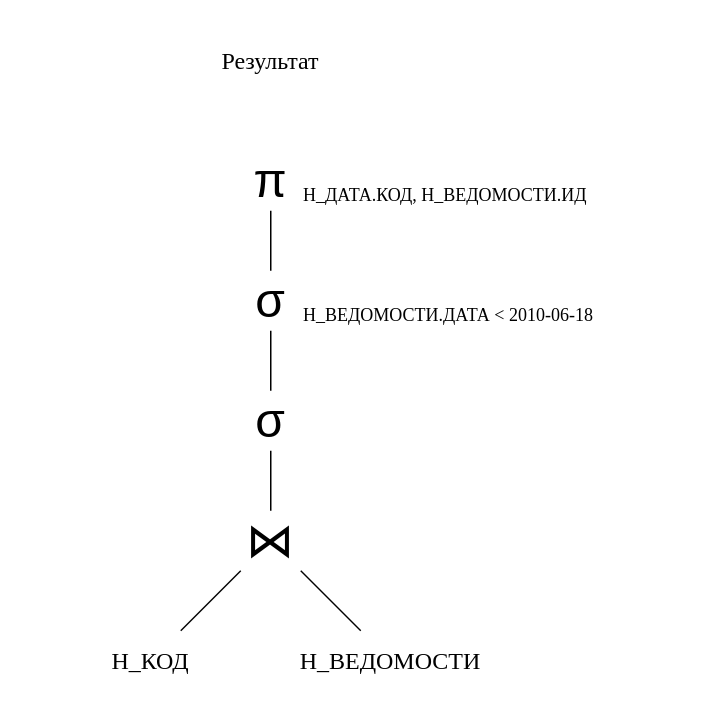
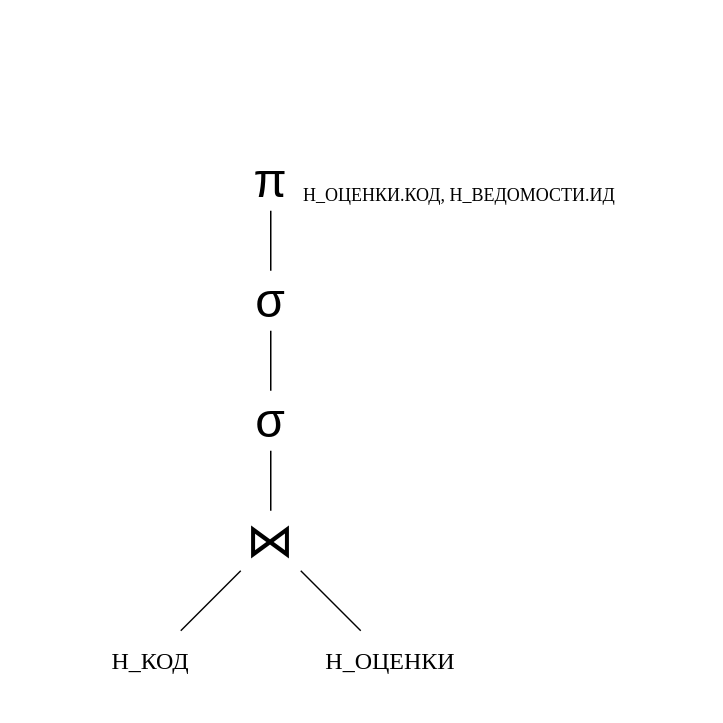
  <mxCell id="0" />
  <mxCell id="1" parent="0" />
  <mxCell id="2" style="rounded=0;orthogonalLoop=1;jettySize=auto;html=1;endArrow=none;endFill=0;" edge="1" parent="1" source="3" target="6"><mxGeometry relative="1" as="geometry"><mxPoint x="110" y="360" as="sourcePoint" /></mxGeometry></mxCell>
  <mxCell id="3" value="&lt;font face=&quot;consolas&quot; style=&quot;font-size: 16px;&quot;&gt;Н_КОД&lt;/font&gt;" style="text;html=1;strokeColor=none;fillColor=none;align=center;verticalAlign=middle;whiteSpace=wrap;rounded=0;" vertex="1" parent="1"><mxGeometry x="20" y="420" width="160" height="40" as="geometry" /></mxCell>
  <mxCell id="4" style="rounded=0;orthogonalLoop=1;jettySize=auto;html=1;endArrow=none;endFill=0;" edge="1" parent="1" source="5" target="6"><mxGeometry relative="1" as="geometry"><mxPoint x="300" y="400" as="sourcePoint" /></mxGeometry></mxCell>
- <mxCell id="5" value="&lt;font face=&quot;consolas&quot; style=&quot;font-size: 16px;&quot;&gt;Н_ВЕДОМОСТИ&lt;/font&gt;" style="text;html=1;strokeColor=none;fillColor=none;align=center;verticalAlign=middle;whiteSpace=wrap;rounded=0;" vertex="1" parent="1"><mxGeometry x="180" y="420" width="160" height="40" as="geometry" /></mxCell>
+ <mxCell id="5" value="&lt;font face=&quot;consolas&quot; style=&quot;font-size: 16px;&quot;&gt;Н_ОЦЕНКИ&lt;/font&gt;" style="text;html=1;strokeColor=none;fillColor=none;align=center;verticalAlign=middle;whiteSpace=wrap;rounded=0;" vertex="1" parent="1"><mxGeometry x="180" y="420" width="160" height="40" as="geometry" /></mxCell>
  <mxCell id="6" value="&lt;font style=&quot;font-size: 32px;&quot;&gt;⋈&lt;/font&gt;" style="text;html=1;strokeColor=none;fillColor=none;align=center;verticalAlign=middle;whiteSpace=wrap;rounded=0;" vertex="1" parent="1"><mxGeometry x="160" y="340" width="40" height="40" as="geometry" /></mxCell>
  <mxCell id="7" style="edgeStyle=orthogonalEdgeStyle;rounded=0;orthogonalLoop=1;jettySize=auto;html=1;endArrow=none;endFill=0;" edge="1" parent="1" source="8" target="6"><mxGeometry relative="1" as="geometry" /></mxCell>
  <mxCell id="8" value="&lt;font style=&quot;font-size: 32px;&quot;&gt;σ&lt;/font&gt;" style="text;html=1;strokeColor=none;fillColor=none;align=center;verticalAlign=middle;whiteSpace=wrap;rounded=0;" vertex="1" parent="1"><mxGeometry x="160" y="260" width="40" height="40" as="geometry" /></mxCell>
  <mxCell id="9" style="edgeStyle=orthogonalEdgeStyle;rounded=0;orthogonalLoop=1;jettySize=auto;html=1;endArrow=none;endFill=0;" edge="1" parent="1" source="10" target="8"><mxGeometry relative="1" as="geometry" /></mxCell>
  <mxCell id="10" value="&lt;font style=&quot;font-size: 32px;&quot;&gt;σ&lt;/font&gt;" style="text;html=1;strokeColor=none;fillColor=none;align=center;verticalAlign=middle;whiteSpace=wrap;rounded=0;" vertex="1" parent="1"><mxGeometry x="160" y="180" width="40" height="40" as="geometry" /></mxCell>
  <mxCell id="11" style="edgeStyle=orthogonalEdgeStyle;rounded=0;orthogonalLoop=1;jettySize=auto;html=1;endArrow=none;endFill=0;" edge="1" parent="1" source="12" target="10"><mxGeometry relative="1" as="geometry" /></mxCell>
  <mxCell id="12" value="&lt;font style=&quot;font-size: 32px;&quot;&gt;π&lt;/font&gt;" style="text;html=1;strokeColor=none;fillColor=none;align=center;verticalAlign=middle;whiteSpace=wrap;rounded=0;" vertex="1" parent="1"><mxGeometry x="160" y="100" width="40" height="40" as="geometry" /></mxCell>
- <mxCell id="13" value="&lt;font face=&quot;consolas&quot; style=&quot;font-size: 16px;&quot;&gt;Результат&lt;/font&gt;" style="text;html=1;strokeColor=none;fillColor=none;align=center;verticalAlign=middle;whiteSpace=wrap;rounded=0;" vertex="1" parent="1"><mxGeometry x="125" y="20" width="110" height="40" as="geometry" /></mxCell>
- <mxCell id="14" value="&lt;font face=&quot;consolas&quot; style=&quot;&quot;&gt;Н_ДАТА.КОД, Н_ВЕДОМОСТИ.ИД&lt;/font&gt;" style="text;html=1;strokeColor=none;fillColor=none;align=left;verticalAlign=middle;whiteSpace=wrap;rounded=0;" vertex="1" parent="1"><mxGeometry x="200" y="120" width="230" height="20" as="geometry" /></mxCell>
- <mxCell id="15" value="&lt;font face=&quot;consolas&quot;&gt;Н_ВЕДОМОСТИ.ДАТА &amp;lt; 2010-06-18&lt;/font&gt;" style="text;html=1;strokeColor=none;fillColor=none;align=left;verticalAlign=middle;whiteSpace=wrap;rounded=0;" vertex="1" parent="1"><mxGeometry x="200" y="200" width="260" height="20" as="geometry" /></mxCell>
+ <mxCell id="14" value="&lt;font face=&quot;consolas&quot; style=&quot;&quot;&gt;Н_ОЦЕНКИ.КОД, Н_ВЕДОМОСТИ.ИД&lt;/font&gt;" style="text;html=1;strokeColor=none;fillColor=none;align=left;verticalAlign=middle;whiteSpace=wrap;rounded=0;" vertex="1" parent="1"><mxGeometry x="200" y="120" width="230" height="20" as="geometry" /></mxCell>
